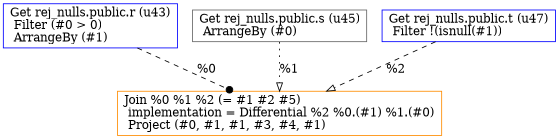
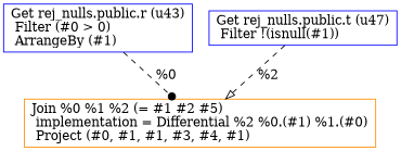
  digraph {
    node [shape=record color=blue]
    edge [style=dashed arrowhead=onormal]
    n1 [label=" Get rej_nulls.public.r (u43)\l Filter (#0 \> 0)\l ArrangeBy (#1)\l"]
    n2 [label=" Join %0 %1 %2 (= #1 #2 #5)\l  implementation = Differential %2 %0.(#1) %1.(#0)\l Project (#0, #1, #1, #3, #4, #1)\l" color=darkorange]
-   n3 [label=" Get rej_nulls.public.s (u45)\l ArrangeBy (#0)\l" color=gray40]
    n4 [label=" Get rej_nulls.public.t (u47)\l Filter !(isnull(#1))\l"]
    n1 -> n2 [label="%0\l" arrowhead=dot]
-   n3 -> n2 [label="%1\l" style=dotted]
    n4 -> n2 [label="%2\l"]
  }
